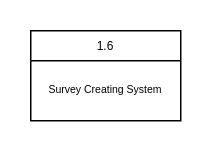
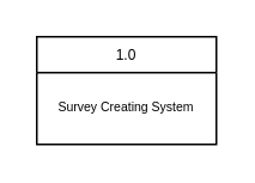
  <mxCell id="0" />
  <mxCell id="1" parent="0" />
- <mxCell id="2" value="1.6" style="swimlane;fontStyle=0;childLayout=stackLayout;horizontal=1;startSize=20;fillColor=#ffffff;horizontalStack=0;resizeParent=1;resizeParentMax=0;resizeLast=0;collapsible=0;marginBottom=0;swimlaneFillColor=#ffffff;fontSize=8;" vertex="1" parent="1"><mxGeometry x="20" y="20" width="100" height="60" as="geometry" /></mxCell>
+ <mxCell id="2" value="1.0" style="swimlane;fontStyle=0;childLayout=stackLayout;horizontal=1;startSize=20;fillColor=#ffffff;horizontalStack=0;resizeParent=1;resizeParentMax=0;resizeLast=0;collapsible=0;marginBottom=0;swimlaneFillColor=#ffffff;fontSize=8;" vertex="1" parent="1"><mxGeometry x="20" y="20" width="100" height="60" as="geometry" /></mxCell>
  <mxCell id="3" value="Survey Creating System" style="text;html=1;strokeColor=none;fillColor=none;align=center;verticalAlign=middle;whiteSpace=wrap;overflow=hidden;fontSize=7;" vertex="1" parent="2"><mxGeometry y="20" width="100" height="40" as="geometry" /></mxCell>
